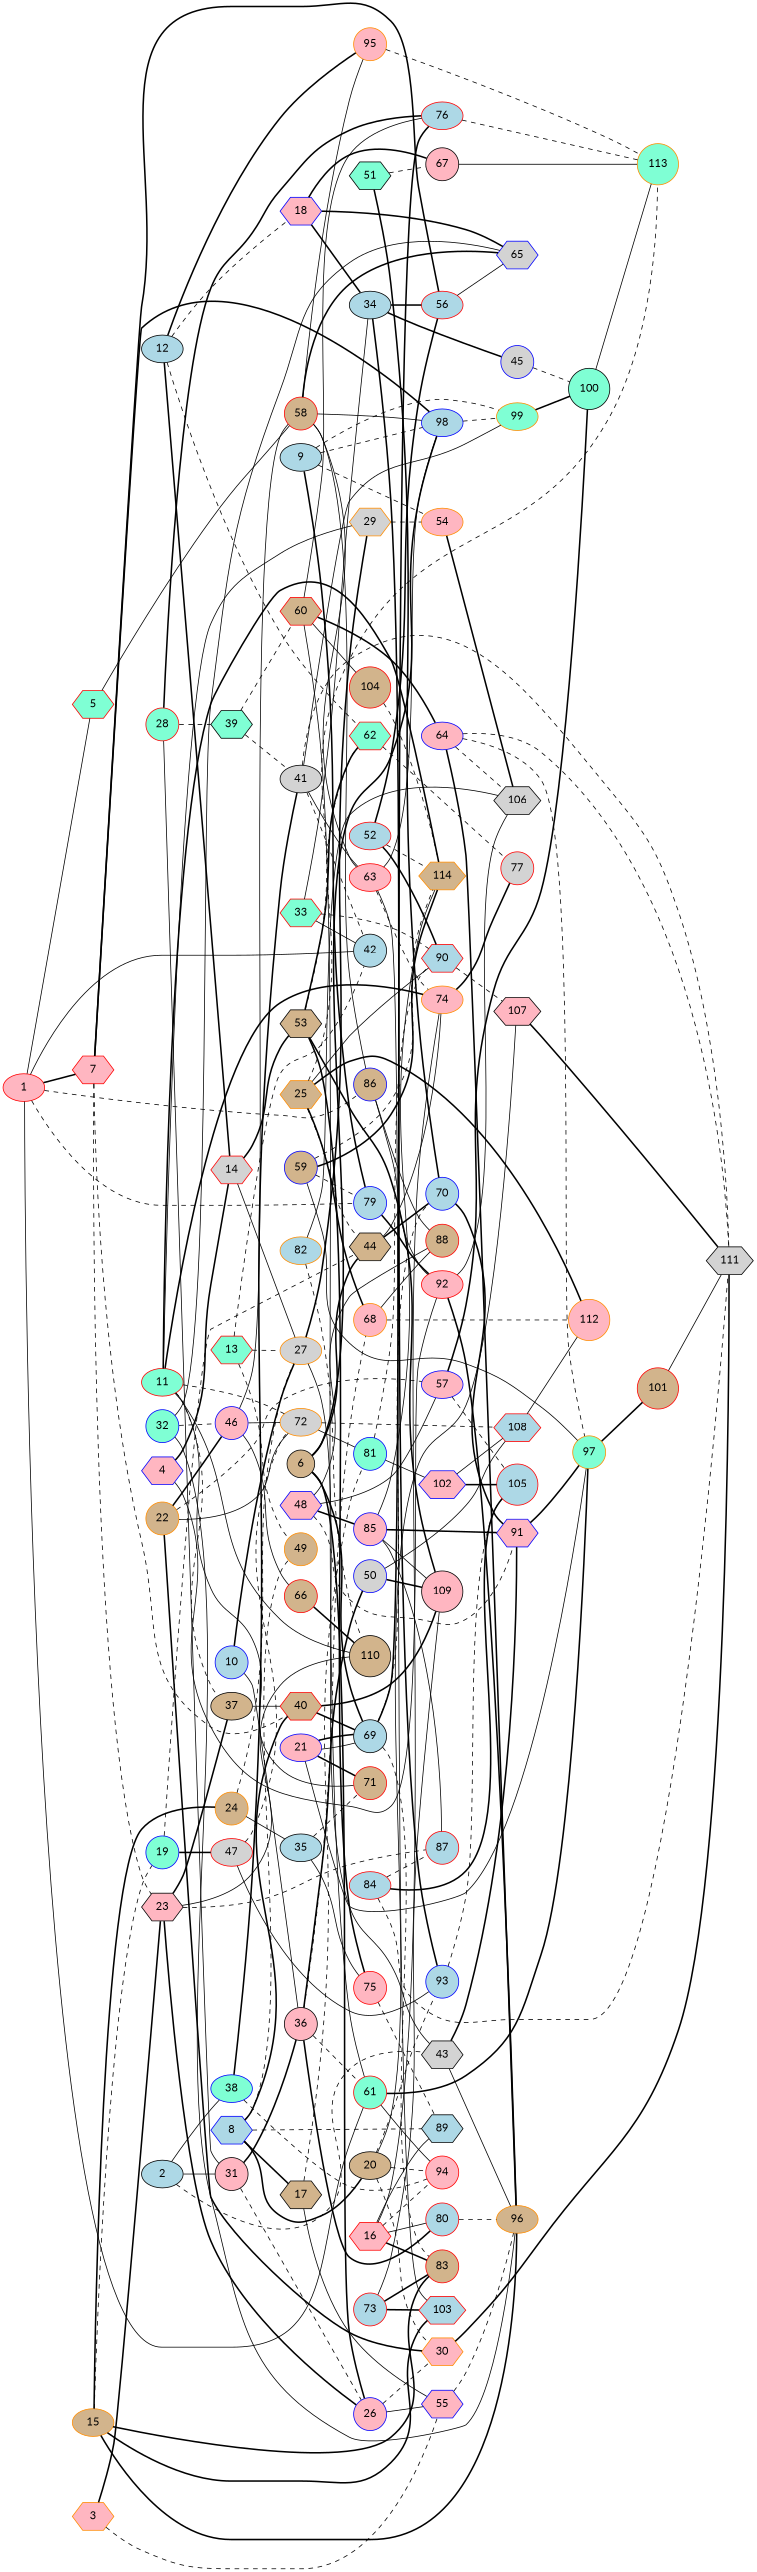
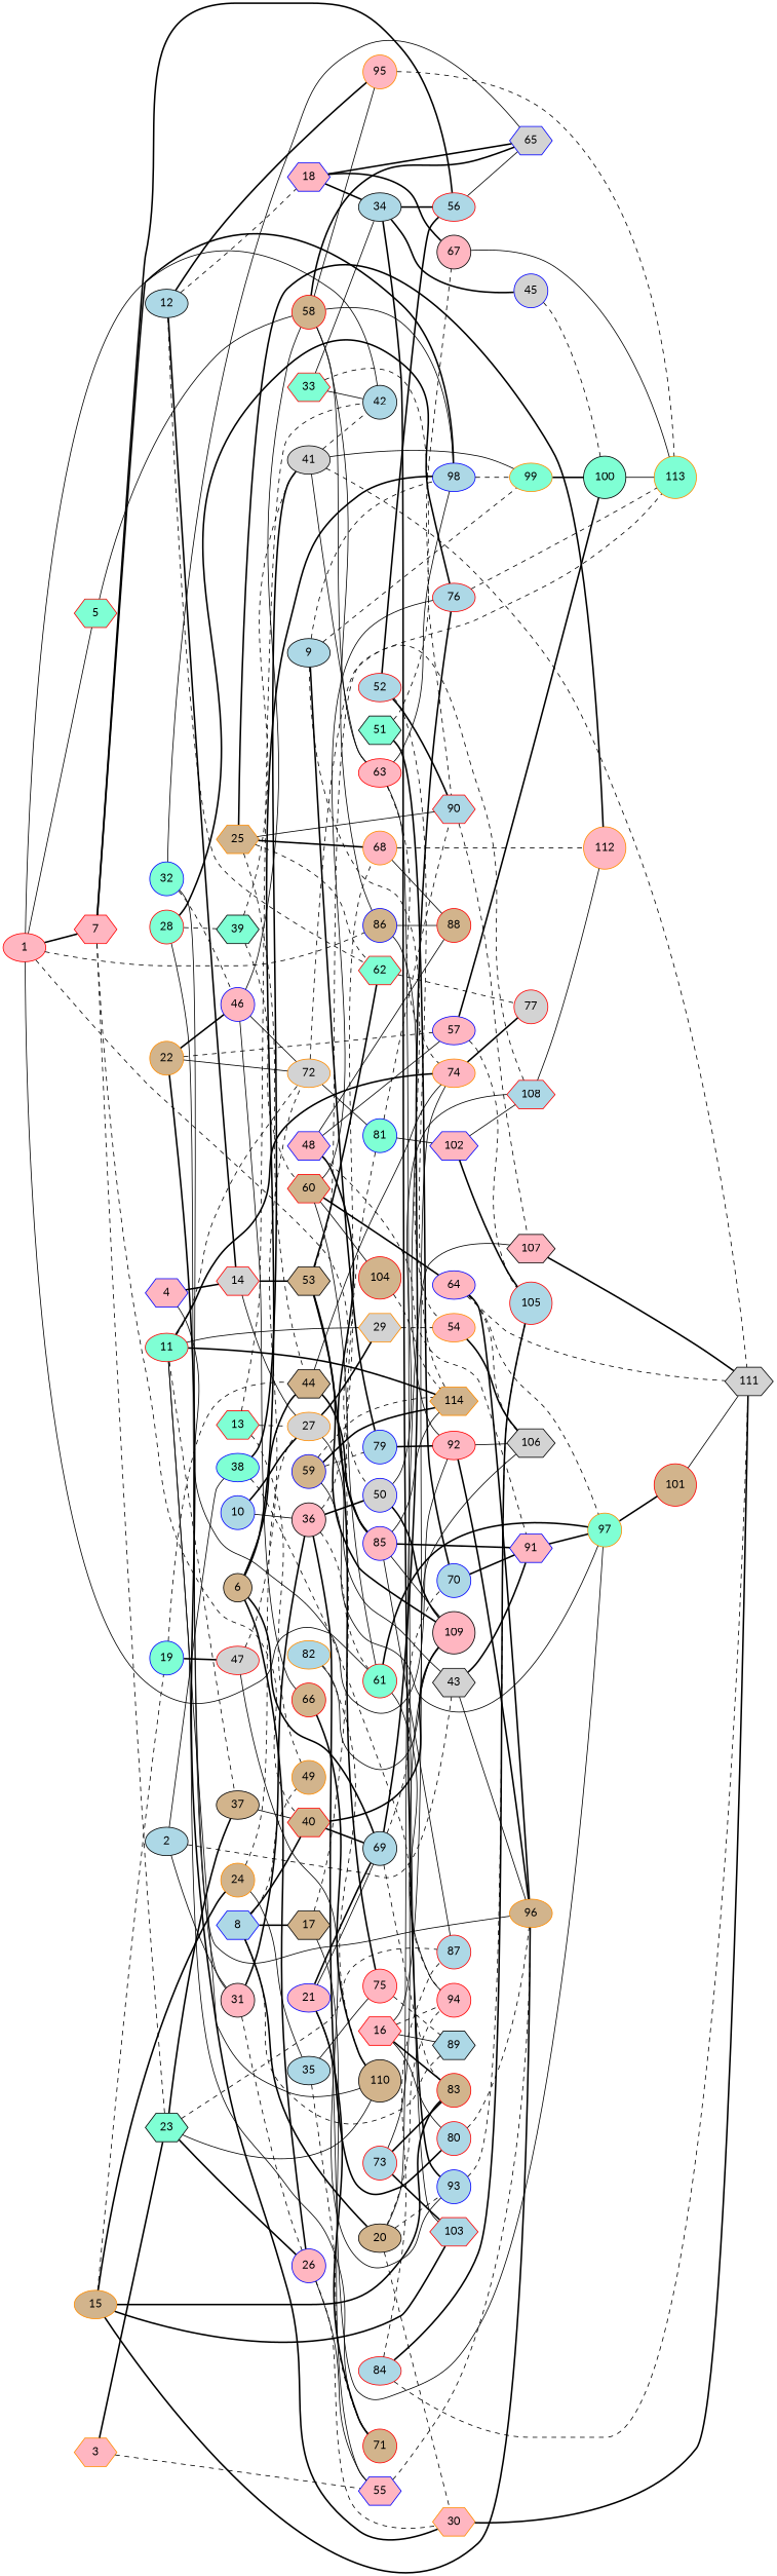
  graph {
    fontname=Lato
    rankdir=LR
    node [color=red fillcolor=lightpink fontname=Lato shape=circle style=filled]
    edge [fontname=Lato style=bold]
    1 [shape=ellipse]
    5 [fillcolor=aquamarine shape=hexagon]
    7 [shape=hexagon]
    42 [color=black fillcolor=lightblue]
    50 [color=blue fillcolor=lightgrey]
    61 [fillcolor=aquamarine]
    86 [color=blue fillcolor=tan]
    58 [fillcolor=tan]
-   23 [color=black shape=hexagon]
+   23 [color=black fillcolor=aquamarine shape=hexagon]
    98 [color=blue fillcolor=lightblue shape=ellipse]
    40 [fillcolor=tan shape=hexagon]
    56 [fillcolor=lightblue shape=ellipse]
    109 [color=black]
    108 [fillcolor=lightblue shape=hexagon]
    94
    97 [color=darkorange fillcolor=aquamarine]
    92 [shape=ellipse]
    88 [fillcolor=tan]
    2 [color=black fillcolor=lightblue shape=ellipse]
    31 [color=black]
    38 [color=blue fillcolor=aquamarine shape=ellipse]
    43 [color=black fillcolor=lightgrey shape=hexagon]
    26 [color=blue]
    36 [color=black]
    41 [color=black fillcolor=lightgrey shape=ellipse]
    96 [color=darkorange fillcolor=tan shape=ellipse]
    91 [color=blue shape=hexagon]
    3 [color=darkorange shape=hexagon]
    55 [color=blue shape=hexagon]
    37 [color=black fillcolor=tan shape=ellipse]
    110 [color=black fillcolor=tan]
    87 [fillcolor=lightblue]
    4 [color=blue shape=hexagon]
    14 [fillcolor=lightgrey shape=hexagon]
    27 [color=darkorange fillcolor=lightgrey shape=ellipse]
    53 [color=black fillcolor=tan shape=hexagon]
    106 [color=black fillcolor=lightgrey shape=hexagon]
    95 [color=darkorange]
    65 [color=blue fillcolor=lightgrey shape=hexagon]
    63 [shape=ellipse]
    6 [color=black fillcolor=tan]
    44 [color=black fillcolor=tan shape=hexagon]
    69 [color=black fillcolor=lightblue]
    30 [color=darkorange shape=hexagon]
    74 [color=darkorange shape=ellipse]
    85 [color=blue]
    83 [fillcolor=tan]
    76 [fillcolor=lightblue shape=ellipse]
    70 [color=blue fillcolor=lightblue]
    99 [color=darkorange fillcolor=aquamarine shape=ellipse]
    9 [color=black fillcolor=lightblue shape=ellipse]
    54 [color=darkorange shape=ellipse]
    79 [color=blue fillcolor=lightblue]
    8 [color=blue fillcolor=lightblue shape=hexagon]
    17 [color=black fillcolor=tan shape=hexagon]
    20 [color=black fillcolor=tan shape=ellipse]
    49 [color=darkorange fillcolor=tan]
    89 [color=black fillcolor=lightblue shape=hexagon]
    81 [color=blue fillcolor=aquamarine]
    93 [color=blue fillcolor=lightblue]
    107 [color=black shape=hexagon]
    100 [color=black fillcolor=aquamarine]
    10 [color=blue fillcolor=lightblue]
    29 [color=darkorange fillcolor=lightgrey shape=hexagon]
    80 [fillcolor=lightblue]
    68 [color=darkorange]
    11 [fillcolor=aquamarine shape=ellipse]
    71 [fillcolor=tan]
    72 [color=darkorange fillcolor=lightgrey shape=ellipse]
    114 [color=darkorange fillcolor=tan shape=hexagon]
    77 [fillcolor=lightgrey]
    113 [color=darkorange fillcolor=aquamarine]
    12 [color=black fillcolor=lightblue shape=ellipse]
    18 [color=blue shape=hexagon]
    62 [fillcolor=aquamarine shape=hexagon]
    34 [color=black fillcolor=lightblue shape=ellipse]
    67 [color=black]
    13 [fillcolor=aquamarine shape=hexagon]
    75
    15 [color=darkorange fillcolor=tan shape=ellipse]
    19 [color=blue fillcolor=aquamarine]
    24 [color=darkorange fillcolor=tan]
    103 [fillcolor=lightblue shape=hexagon]
    47 [fillcolor=lightgrey shape=ellipse]
    35 [color=black fillcolor=lightblue shape=ellipse]
    16 [shape=hexagon]
    90 [fillcolor=lightblue shape=hexagon]
    102 [color=blue shape=hexagon]
    45 [color=blue fillcolor=lightgrey]
    111 [color=black fillcolor=lightgrey shape=hexagon]
    105 [fillcolor=lightblue]
    21 [color=blue shape=ellipse]
    101 [fillcolor=tan]
    22 [color=darkorange fillcolor=tan]
    46 [color=blue]
    57 [color=blue shape=ellipse]
    66 [fillcolor=tan]
    25 [color=darkorange fillcolor=tan shape=hexagon]
    112 [color=darkorange]
    28 [fillcolor=aquamarine]
    39 [color=black fillcolor=aquamarine shape=hexagon]
    60 [fillcolor=tan shape=hexagon]
    32 [color=blue fillcolor=aquamarine]
    33 [fillcolor=aquamarine shape=hexagon]
    64 [color=blue shape=ellipse]
    104 [fillcolor=tan]
    48 [color=blue shape=hexagon]
    51 [color=black fillcolor=aquamarine shape=hexagon]
    52 [fillcolor=lightblue shape=ellipse]
    59 [color=blue fillcolor=tan]
    73 [fillcolor=lightblue]
    82 [color=darkorange fillcolor=lightblue shape=ellipse]
    84 [fillcolor=lightblue shape=ellipse]
    1 -- 5 [style=solid]
    1 -- 7
    1 -- 42 [style=solid]
-   1 -- 79 [style=dashed]
+   1 -- 50 [style=dashed]
    1 -- 61 [style=solid]
    1 -- 86 [style=dashed]
    5 -- 58 [style=solid]
    7 -- 23 [style=dashed]
    7 -- 98
    7 -- 40 [style=dashed]
    7 -- 56
    50 -- 109
    50 -- 108 [style=solid]
    61 -- 94 [style=solid]
    61 -- 97
    86 -- 92 [style=solid]
    86 -- 88 [style=solid]
    58 -- 86 [style=solid]
    58 -- 98 [style=solid]
    58 -- 95 [style=solid]
    58 -- 65
    58 -- 63 [style=solid]
    23 -- 26
    23 -- 37
    23 -- 110 [style=solid]
    23 -- 87 [style=dashed]
    98 -- 99 [style=dashed]
    40 -- 109
    40 -- 69
    56 -- 65 [style=solid]
    108 -- 112 [style=solid]
    97 -- 101
    92 -- 96
    92 -- 106 [style=solid]
    2 -- 31 [style=solid]
    2 -- 38 [style=solid]
    2 -- 43 [style=dashed]
    31 -- 26 [style=dashed]
    31 -- 36
    38 -- 94 [style=dashed]
    38 -- 41
    43 -- 96 [style=solid]
    43 -- 91
    26 -- 55 [style=solid]
    26 -- 30 [style=dashed]
    36 -- 50
    36 -- 61 [style=dashed]
    36 -- 80
    36 -- 68 [style=dashed]
    41 -- 42 [style=dashed]
    41 -- 63 [style=solid]
    41 -- 99 [style=solid]
    41 -- 111 [style=dashed]
    91 -- 97
    3 -- 23
    3 -- 55 [style=dashed]
    55 -- 96 [style=dashed]
    37 -- 40 [style=solid]
    4 -- 92 [style=solid]
    4 -- 14
    14 -- 27 [style=solid]
    14 -- 53
    27 -- 43 [style=solid]
    27 -- 29
    53 -- 109
    53 -- 113 [style=dashed]
    53 -- 62
    53 -- 75
    95 -- 113 [style=dashed]
    63 -- 98 [style=solid]
    63 -- 74 [style=dashed]
    63 -- 103 [style=solid]
    6 -- 98
    6 -- 26
    6 -- 44
    6 -- 69
    44 -- 74 [style=solid]
-   44 -- 70
+   44 -- 85
    69 -- 83 [style=dashed]
    69 -- 76
    69 -- 70 [style=dashed]
    30 -- 111
    74 -- 77
    85 -- 109 [style=solid]
    85 -- 91
    85 -- 87 [style=solid]
    85 -- 114 [style=solid]
    76 -- 113 [style=dashed]
    70 -- 91
    99 -- 100
    9 -- 98 [style=dashed]
    9 -- 99 [style=dashed]
    9 -- 54 [style=dashed]
    9 -- 79
    54 -- 106
    79 -- 92
    8 -- 40
    8 -- 17
    8 -- 20
    8 -- 49 [style=dashed]
    8 -- 89 [style=dashed]
    17 -- 55 [style=solid]
    17 -- 81 [style=dashed]
    20 -- 94 [style=dashed]
    20 -- 30 [style=dashed]
    20 -- 93 [style=dashed]
    20 -- 107 [style=solid]
    81 -- 90 [style=dashed]
    81 -- 102 [style=solid]
    93 -- 105 [style=dashed]
    107 -- 111
    100 -- 113 [style=solid]
    10 -- 36 [style=solid]
    10 -- 27
    29 -- 54 [style=dashed]
    80 -- 96 [style=dashed]
    68 -- 88 [style=solid]
    68 -- 112 [style=dashed]
    11 -- 37 [style=dashed]
    11 -- 110 [style=solid]
    11 -- 74
    11 -- 29 [style=solid]
    11 -- 71 [style=solid]
    11 -- 72 [style=dashed]
    11 -- 114
    72 -- 108 [style=dashed]
    72 -- 81 [style=solid]
    12 -- 14
    12 -- 95
    12 -- 18 [style=dashed]
    12 -- 62 [style=dashed]
    18 -- 65
    18 -- 34
    18 -- 67
    62 -- 77 [style=dashed]
    34 -- 56
    34 -- 93
    34 -- 45
    67 -- 113 [style=solid]
    13 -- 42 [style=dashed]
    13 -- 27 [style=dashed]
    13 -- 49 [style=dashed]
    75 -- 89 [style=dashed]
    15 -- 96
    15 -- 83
    15 -- 19 [style=dashed]
    15 -- 24
    15 -- 103
    19 -- 44 [style=dashed]
    19 -- 47
    24 -- 27 [style=dashed]
    24 -- 35 [style=solid]
    47 -- 93 [style=solid]
    47 -- 72 [style=dashed]
    35 -- 71 [style=dashed]
    35 -- 75 [style=solid]
    16 -- 94 [style=dashed]
    16 -- 74 [style=solid]
    16 -- 83
    16 -- 89 [style=solid]
    16 -- 80 [style=solid]
    90 -- 107 [style=dashed]
    102 -- 108 [style=solid]
    102 -- 105
    45 -- 100 [style=dashed]
    21 -- 97 [style=solid]
    21 -- 69 [style=solid]
    21 -- 69
    21 -- 71
    101 -- 111 [style=solid]
    22 -- 30
    22 -- 72 [style=solid]
    22 -- 46
    22 -- 57 [style=dashed]
    46 -- 58 [style=solid]
    46 -- 72 [style=solid]
    46 -- 66 [style=solid]
    57 -- 100
    57 -- 105 [style=dashed]
    66 -- 110
    25 -- 44 [style=dashed]
    25 -- 68
    25 -- 62 [style=dashed]
    25 -- 90 [style=solid]
    25 -- 112
    28 -- 31 [style=solid]
    28 -- 76
    28 -- 39 [style=dashed]
    39 -- 41 [style=dashed]
    39 -- 60 [style=dashed]
    60 -- 61 [style=solid]
    60 -- 76 [style=solid]
    60 -- 64
    60 -- 104 [style=solid]
    32 -- 96 [style=solid]
    32 -- 65 [style=solid]
    32 -- 46 [style=dashed]
    33 -- 42 [style=solid]
    33 -- 34 [style=solid]
    33 -- 90 [style=dashed]
    64 -- 97 [style=dashed]
    64 -- 96
    64 -- 106 [style=dashed]
    64 -- 111 [style=dashed]
    104 -- 114 [style=dashed]
    48 -- 88 [style=solid]
    48 -- 91 [style=dashed]
    48 -- 85
    48 -- 57 [style=solid]
    51 -- 70
    51 -- 67 [style=dashed]
    52 -- 56
    52 -- 114 [style=dashed]
    52 -- 90
    59 -- 97 [style=solid]
    59 -- 79 [style=dashed]
    59 -- 114
    59 -- 114 [style=dashed]
    73 -- 109 [style=solid]
    73 -- 83
    73 -- 103
    82 -- 110 [style=dashed]
    82 -- 106 [style=solid]
    84 -- 87 [style=dashed]
    84 -- 111 [style=dashed]
    84 -- 105
  }
